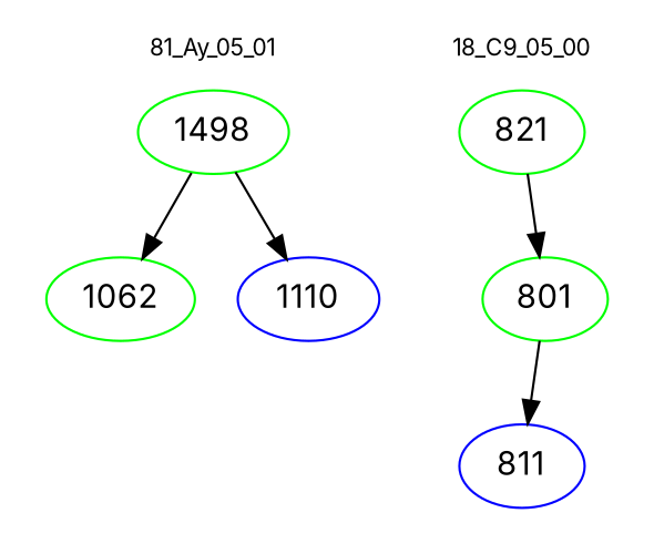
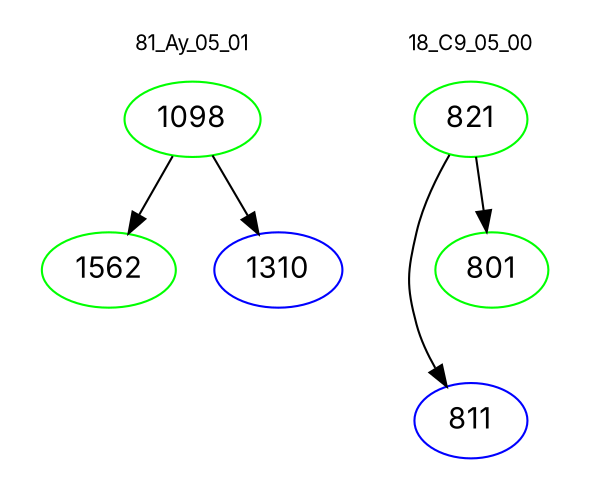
  digraph {
    fontname=Inter
    node [color=green fontname=Inter]
    edge [color=black fontname=Inter]
-   n1 [label=1498]
-   n2 [label=1062]
-   n3 [color=blue label=1110]
+   n1 [label=1098]
+   n2 [label=1562]
+   n3 [color=blue label=1310]
    n4 [label=821]
    n5 [color=blue label=811]
    n6 [label=801]
    subgraph cluster_1 {
      color=white
      fontsize=10
      label="81_Ay_05_01"
      n1
      n2
      n3
    }
    subgraph cluster_2 {
      color=white
      fontsize=10
      label="18_C9_05_00"
      n4
      n5
      n6
    }
    n1 -> n2
    n1 -> n3
-   n6 -> n5
+   n4 -> n5
    n4 -> n6
  }
